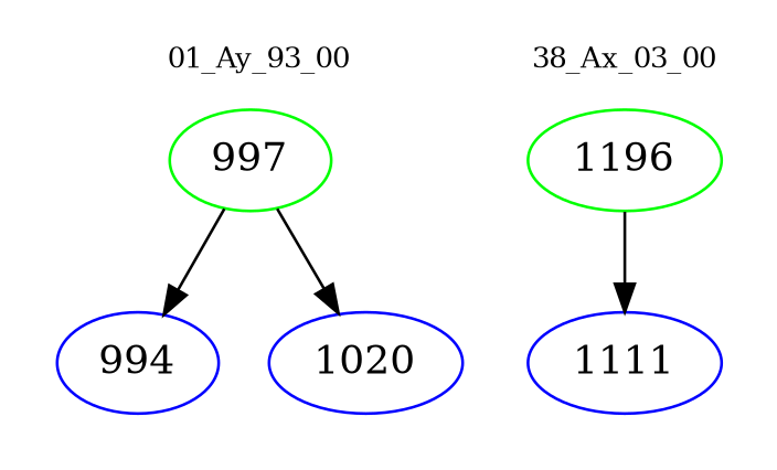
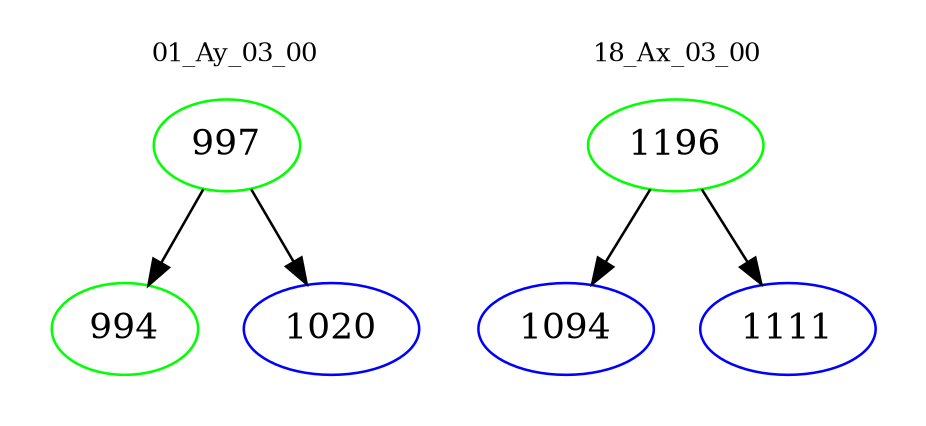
  digraph {
    node [color=blue]
    edge [color=black]
    n1 [color=green label=997]
-   n2 [label=994]
+   n2 [color=green label=994]
    n3 [label=1020]
    n4 [color=green label=1196]
+   n5 [label=1094]
    n6 [label=1111]
    subgraph cluster_1 {
      color=white
      fontsize=10
-     label="01_Ay_93_00"
+     label="01_Ay_03_00"
      n1
      n2
      n3
    }
    subgraph cluster_2 {
      color=white
      fontsize=10
-     label="38_Ax_03_00"
+     label="18_Ax_03_00"
      n4
+     n5
      n6
    }
    n1 -> n2
    n1 -> n3
+   n4 -> n5
    n4 -> n6
  }
